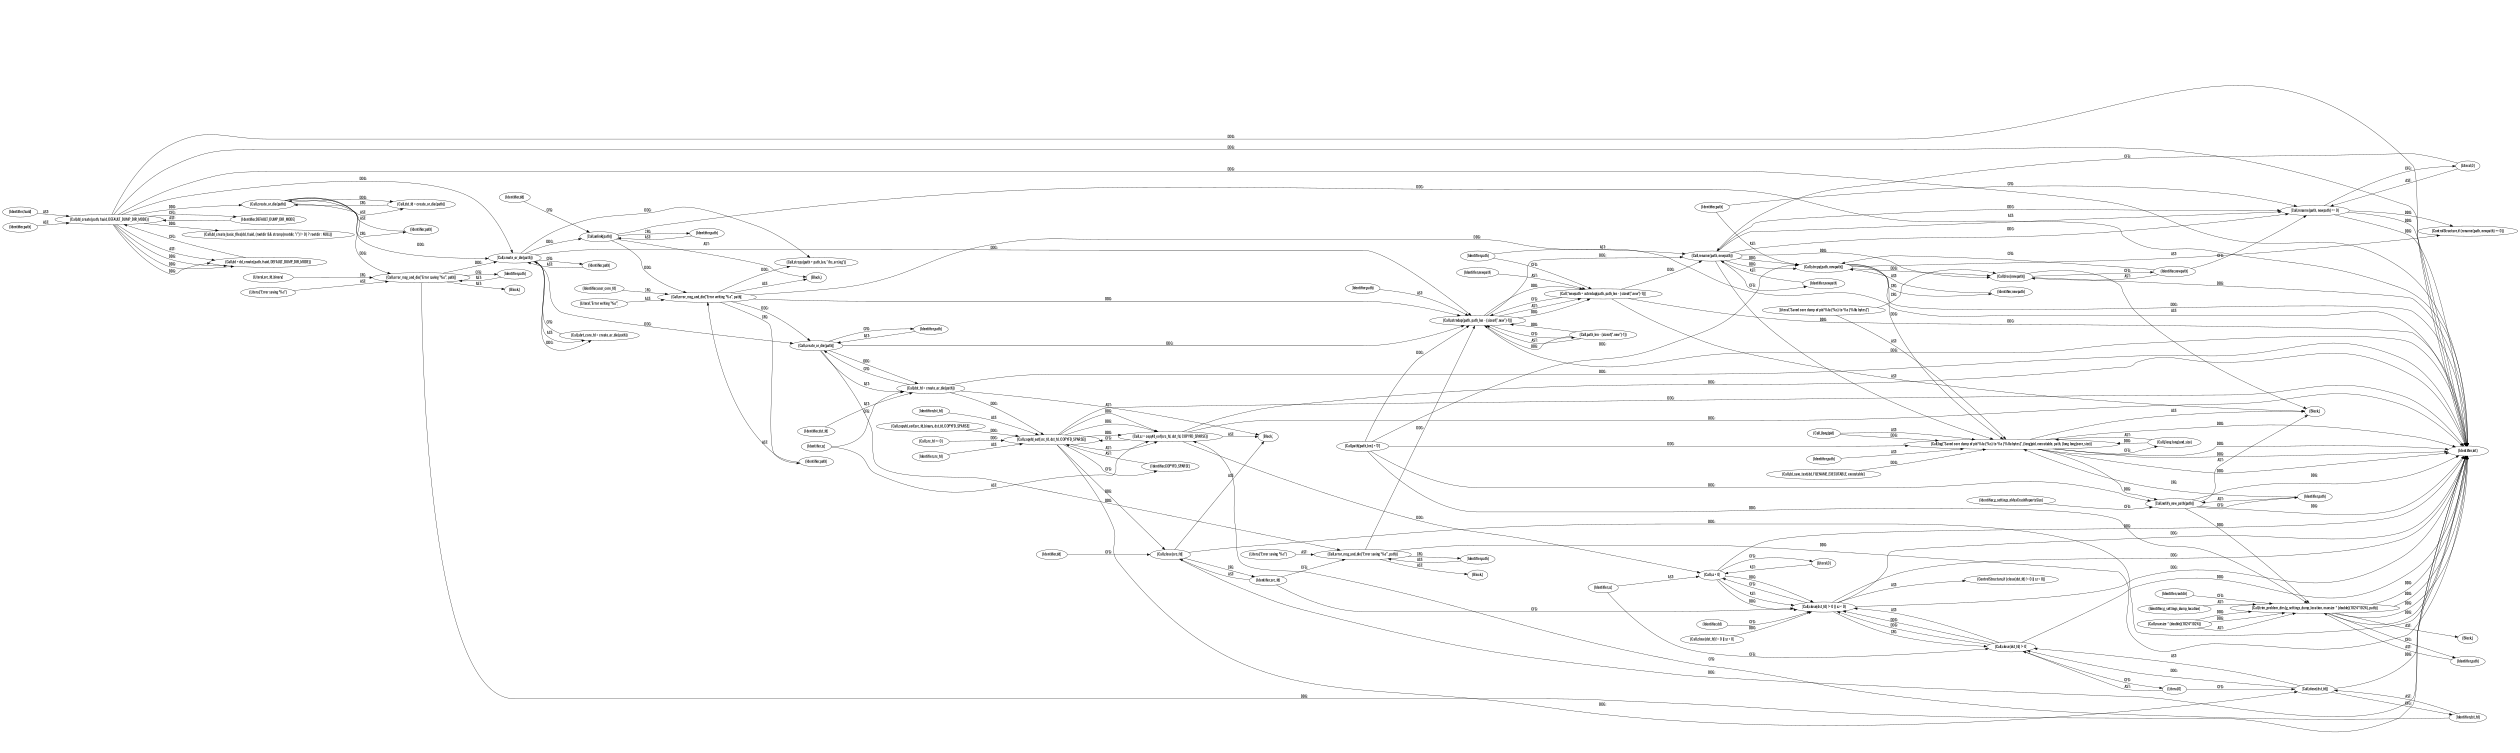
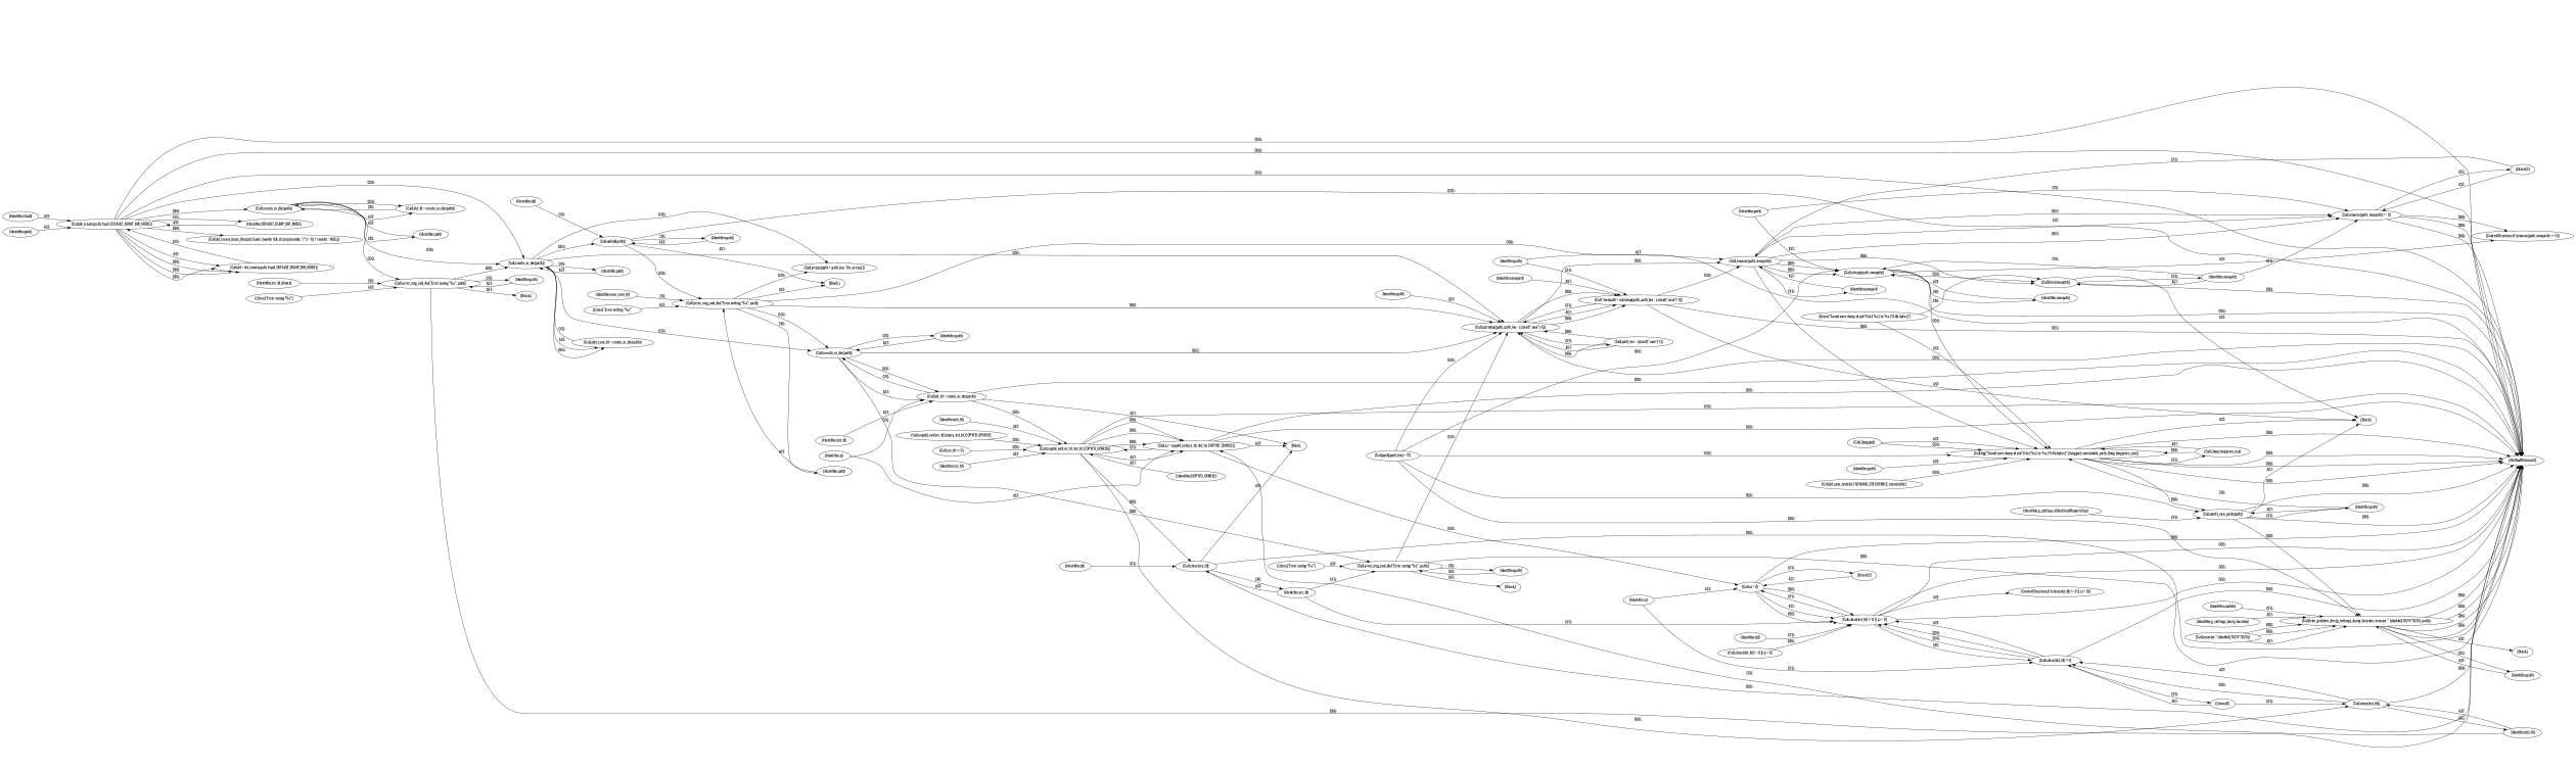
  digraph {
    fontname=Oswald
    rankdir=LR
    node [fontname=Oswald]
    edge [fontname=Oswald]
    n1 [label="(Call,create_or_die(path))"]
    n2 [label="(Call,dst_fd = create_or_die(path))"]
    n3 [label="(Call,error_msg_and_die(\"Error saving '%s'\", path))"]
    n4 [label="(Call,xstrndup(path, path_len - (sizeof(\".new\")-1)))"]
    n5 [label="(Identifier,path)"]
-   n6 [label="(Identifier,int)"]
+   n6 [label="(MethodReturn,int)"]
    n7 [label="(Call,copyfd_eof(src_fd, dst_fd, COPYFD_SPARSE))"]
    n8 [label="(Block,)"]
    n9 [label="(Identifier,path)"]
    n10 [label="(Block,)"]
    n11 [label="(Call,*newpath = xstrndup(path, path_len - (sizeof(\".new\")-1)))"]
    n12 [label="(Call,rename(path, newpath))"]
    n13 [label="(Call,path_len - (sizeof(\".new\")-1))"]
    n14 [label="(Call,error_msg_and_die(\"Error writing '%s'\", path))"]
    n15 [label="(Block,)"]
    n16 [label="(Identifier,path)"]
    n17 [label="(Call,strcpy(path + path_len, \"/hs_err.log\"))"]
    n18 [label="(Call,unlink(path))"]
    n19 [label="(Identifier,path)"]
    n20 [label="(Call,create_or_die(path))"]
    n21 [label="(Identifier,path)"]
    n22 [label="(Call,abrt_core_fd = create_or_die(path))"]
    n23 [label="(Call,error_msg_and_die(\"Error saving '%s'\", path))"]
    n24 [label="(Identifier,path)"]
    n25 [label="(Block,)"]
    n26 [label="(Call,create_or_die(path))"]
    n27 [label="(Identifier,path)"]
    n28 [label="(Call,dst_fd = create_or_die(path))"]
    n29 [label="(Call,dd_create(path, fsuid, DEFAULT_DUMP_DIR_MODE))"]
    n30 [label="(Identifier,DEFAULT_DUMP_DIR_MODE)"]
    n31 [label="(Call,dd_create_basic_files(dd, fsuid, (rootdir && strcmp(rootdir, \"/\") != 0) ? rootdir : NULL))"]
    n32 [label="(Call,dd = dd_create(path, fsuid, DEFAULT_DUMP_DIR_MODE))"]
    n33 [label="(Call,sz = copyfd_eof(src_fd, dst_fd, COPYFD_SPARSE))"]
    n34 [label="(Call,close(dst_fd))"]
    n35 [label="(Call,close(src_fd))"]
    n36 [label="(Identifier,COPYFD_SPARSE)"]
    n37 [label="(Call,sz < 0)"]
    n38 [label="(Call,close(dst_fd) != 0)"]
    n39 [label="(Identifier,dst_fd)"]
    n40 [label="(Identifier,src_fd)"]
    n41 [label="(Call,close(dst_fd) != 0 || sz < 0)"]
    n42 [label="(Literal,0)"]
    n43 [label="(ControlStructure,if (close(dst_fd) != 0 || sz < 0))"]
    n44 [label="(Literal,0)"]
    n45 [label="(Block,)"]
    n46 [label="(Call,rename(path, newpath) == 0)"]
    n47 [label="(Call,strcpy(path, newpath))"]
    n48 [label="(Call,free(newpath))"]
    n49 [label="(Call,log(\"Saved core dump of pid %lu (%s) to %s (%llu bytes)\", (long)pid, executable, path, (long long)core_size))"]
    n50 [label="(Identifier,newpath)"]
    n51 [label="(Literal,0)"]
    n52 [label="(ControlStructure,if (rename(path, newpath) == 0))"]
    n53 [label="(Identifier,newpath)"]
    n54 [label="(Identifier,newpath)"]
    n55 [label="(Call,notify_new_path(path))"]
-   n56 [label="(Call,(long long)and_size)"]
+   n56 [label="(Call,(long long)core_size)"]
    n57 [label="(Call,trim_problem_dirs(g_settings_dump_location, maxsize * (double)(1024*1024), path))"]
    n58 [label="(Identifier,path)"]
    n59 [label="(Block,)"]
    n60 [label="(Identifier,path)"]
    n61 [label="(Identifier,g_settings_dump_location)"]
    n62 [label="(Identifier,dd)"]
    n63 [label="(Identifier,src_fd)"]
    n64 [label="(Identifier,path)"]
    n65 [label="(Identifier,dst_fd)"]
    n66 [label="(Identifier,fsuid)"]
    n67 [label="(Identifier,newpath)"]
    n68 [label="(Identifier,user_core_fd)"]
    n69 [label="(Identifier,path)"]
    n70 [label="(Call,copyfd_eof(src_fd_binary, dst_fd, COPYFD_SPARSE))"]
    n71 [label="(Identifier,path)"]
    n72 [label="(Identifier,sz)"]
    n73 [label="(Identifier,sz)"]
    n74 [label="(Identifier,dd)"]
    n75 [label="(Identifier,g_settings_nMaxCrashReportsSize)"]
    n76 [label="(Call,dd_save_text(dd, FILENAME_EXECUTABLE, executable))"]
    n77 [label="(Call,path[path_len] = '\0')"]
    n78 [label="(Identifier,path)"]
    n79 [label="(Literal,\"Saved core dump of pid %lu (%s) to %s (%llu bytes)\")"]
    n80 [label="(Identifier,dst_fd)"]
-   n81 [label="(Literal,src_fd_binary)"]
+   n81 [label="(Identifier,src_fd_binary)"]
    n82 [label="(Call,maxsize * (double)(1024*1024))"]
    n83 [label="(Identifier,rootdir)"]
    n84 [label="(Call,close(dst_fd) != 0 || sz < 0)"]
    n85 [label="(Call,src_fd >= 0)"]
    n86 [label="(Literal,\"Error saving '%s'\")"]
    n87 [label="(Call,(long)pid)"]
    n88 [label="(Literal,\"Error writing '%s'\")"]
    n89 [label="(Identifier,dd)"]
    n90 [label="(Identifier,path)"]
    n91 [label="(Literal,\"Error saving '%s'\")"]
    n1 -> n2 [label="AST: "]
    n1 -> n2 [label="DDG: "]
    n1 -> n3 [label="DDG: "]
    n1 -> n4 [label="DDG: "]
    n1 -> n5 [label="CFG: "]
    n2 -> n1 [label="CFG: "]
    n2 -> n6 [label="DDG: "]
    n2 -> n7 [label="DDG: "]
    n2 -> n8 [label="AST: "]
    n3 -> n4 [label="DDG: "]
    n3 -> n6 [label="DDG: "]
    n3 -> n9 [label="CFG: "]
    n3 -> n10 [label="AST: "]
    n4 -> n6 [label="DDG: "]
    n4 -> n11 [label="AST: "]
    n4 -> n11 [label="DDG: "]
    n4 -> n11 [label="DDG: "]
    n4 -> n12 [label="DDG: "]
    n4 -> n13 [label="CFG: "]
    n5 -> n1 [label="AST: "]
    n7 -> n6 [label="DDG: "]
    n7 -> n33 [label="AST: "]
    n7 -> n33 [label="DDG: "]
    n7 -> n33 [label="DDG: "]
    n7 -> n33 [label="DDG: "]
    n7 -> n34 [label="DDG: "]
    n7 -> n35 [label="DDG: "]
-   n7 -> n36 [label="CFG: "]
    n9 -> n3 [label="AST: "]
    n11 -> n4 [label="CFG: "]
    n11 -> n6 [label="DDG: "]
    n11 -> n12 [label="DDG: "]
    n11 -> n45 [label="AST: "]
    n12 -> n46 [label="AST: "]
    n12 -> n46 [label="DDG: "]
    n12 -> n46 [label="DDG: "]
    n12 -> n47 [label="DDG: "]
    n12 -> n47 [label="DDG: "]
    n12 -> n48 [label="DDG: "]
    n12 -> n49 [label="DDG: "]
    n12 -> n50 [label="CFG: "]
    n13 -> n4 [label="AST: "]
    n13 -> n4 [label="DDG: "]
    n13 -> n4 [label="DDG: "]
    n14 -> n1 [label="DDG: "]
    n14 -> n4 [label="DDG: "]
    n14 -> n6 [label="DDG: "]
    n14 -> n15 [label="AST: "]
    n14 -> n16 [label="CFG: "]
    n14 -> n17 [label="DDG: "]
    n16 -> n14 [label="AST: "]
    n18 -> n6 [label="DDG: "]
    n18 -> n14 [label="DDG: "]
    n18 -> n15 [label="AST: "]
    n18 -> n19 [label="CFG: "]
    n19 -> n18 [label="AST: "]
    n20 -> n1 [label="DDG: "]
    n20 -> n4 [label="DDG: "]
    n20 -> n17 [label="DDG: "]
    n20 -> n18 [label="DDG: "]
    n20 -> n21 [label="CFG: "]
    n20 -> n22 [label="AST: "]
    n20 -> n22 [label="DDG: "]
    n21 -> n20 [label="AST: "]
    n22 -> n20 [label="CFG: "]
    n23 -> n6 [label="DDG: "]
    n23 -> n20 [label="DDG: "]
    n23 -> n24 [label="CFG: "]
    n23 -> n25 [label="AST: "]
    n24 -> n23 [label="AST: "]
    n26 -> n20 [label="DDG: "]
    n26 -> n23 [label="DDG: "]
    n26 -> n27 [label="CFG: "]
    n26 -> n28 [label="AST: "]
    n26 -> n28 [label="DDG: "]
    n27 -> n26 [label="AST: "]
    n28 -> n26 [label="CFG: "]
    n29 -> n6 [label="DDG: "]
    n29 -> n6 [label="DDG: "]
    n29 -> n6 [label="DDG: "]
    n29 -> n20 [label="DDG: "]
    n29 -> n26 [label="DDG: "]
    n29 -> n30 [label="CFG: "]
    n29 -> n31 [label="DDG: "]
    n29 -> n32 [label="AST: "]
    n29 -> n32 [label="DDG: "]
    n29 -> n32 [label="DDG: "]
    n29 -> n32 [label="DDG: "]
    n30 -> n29 [label="AST: "]
    n32 -> n29 [label="CFG: "]
    n33 -> n6 [label="DDG: "]
    n33 -> n6 [label="DDG: "]
    n33 -> n7 [label="CFG: "]
    n33 -> n8 [label="AST: "]
    n33 -> n37 [label="DDG: "]
    n34 -> n6 [label="DDG: "]
    n34 -> n38 [label="AST: "]
    n34 -> n38 [label="DDG: "]
    n34 -> n39 [label="CFG: "]
    n35 -> n6 [label="DDG: "]
    n35 -> n6 [label="DDG: "]
    n35 -> n8 [label="AST: "]
    n35 -> n40 [label="CFG: "]
    n36 -> n7 [label="AST: "]
    n37 -> n6 [label="DDG: "]
    n37 -> n41 [label="AST: "]
    n37 -> n41 [label="DDG: "]
    n37 -> n41 [label="DDG: "]
    n37 -> n42 [label="CFG: "]
    n38 -> n6 [label="DDG: "]
    n38 -> n41 [label="AST: "]
    n38 -> n41 [label="DDG: "]
    n38 -> n41 [label="DDG: "]
    n38 -> n44 [label="CFG: "]
    n39 -> n33 [label="CFG: "]
    n39 -> n34 [label="AST: "]
    n40 -> n3 [label="CFG: "]
    n40 -> n35 [label="AST: "]
    n40 -> n41 [label="CFG: "]
    n41 -> n6 [label="DDG: "]
    n41 -> n6 [label="DDG: "]
    n41 -> n6 [label="DDG: "]
    n41 -> n37 [label="CFG: "]
    n41 -> n38 [label="CFG: "]
    n41 -> n43 [label="AST: "]
    n42 -> n37 [label="AST: "]
    n44 -> n34 [label="CFG: "]
    n44 -> n38 [label="AST: "]
    n46 -> n6 [label="DDG: "]
    n46 -> n6 [label="DDG: "]
    n46 -> n51 [label="CFG: "]
    n46 -> n52 [label="DDG: "]
    n47 -> n6 [label="DDG: "]
    n47 -> n48 [label="DDG: "]
    n47 -> n49 [label="DDG: "]
    n47 -> n52 [label="AST: "]
    n47 -> n53 [label="CFG: "]
    n48 -> n6 [label="DDG: "]
    n48 -> n45 [label="AST: "]
    n48 -> n54 [label="CFG: "]
    n49 -> n6 [label="DDG: "]
    n49 -> n6 [label="DDG: "]
    n49 -> n6 [label="DDG: "]
    n49 -> n6 [label="DDG: "]
    n49 -> n45 [label="AST: "]
    n49 -> n55 [label="DDG: "]
    n49 -> n56 [label="CFG: "]
    n50 -> n12 [label="AST: "]
    n51 -> n12 [label="CFG: "]
    n51 -> n46 [label="AST: "]
    n53 -> n47 [label="AST: "]
    n54 -> n46 [label="CFG: "]
    n54 -> n47 [label="CFG: "]
    n54 -> n48 [label="AST: "]
    n55 -> n6 [label="DDG: "]
    n55 -> n6 [label="DDG: "]
    n55 -> n45 [label="AST: "]
    n55 -> n57 [label="DDG: "]
    n55 -> n58 [label="CFG: "]
    n56 -> n49 [label="AST: "]
    n56 -> n49 [label="DDG: "]
    n57 -> n6 [label="DDG: "]
    n57 -> n6 [label="DDG: "]
    n57 -> n6 [label="DDG: "]
    n57 -> n6 [label="DDG: "]
    n57 -> n59 [label="AST: "]
    n57 -> n60 [label="CFG: "]
    n58 -> n49 [label="CFG: "]
    n58 -> n55 [label="AST: "]
    n60 -> n57 [label="AST: "]
    n61 -> n57 [label="AST: "]
    n62 -> n18 [label="CFG: "]
    n63 -> n7 [label="AST: "]
    n64 -> n4 [label="AST: "]
    n65 -> n7 [label="AST: "]
    n66 -> n29 [label="AST: "]
    n67 -> n11 [label="AST: "]
    n68 -> n14 [label="CFG: "]
    n69 -> n29 [label="AST: "]
    n70 -> n7 [label="DDG: "]
    n71 -> n49 [label="AST: "]
    n72 -> n2 [label="CFG: "]
    n72 -> n33 [label="AST: "]
    n73 -> n37 [label="AST: "]
    n73 -> n38 [label="CFG: "]
    n74 -> n41 [label="CFG: "]
    n75 -> n55 [label="CFG: "]
    n76 -> n49 [label="DDG: "]
    n77 -> n4 [label="DDG: "]
    n77 -> n47 [label="DDG: "]
    n77 -> n49 [label="DDG: "]
    n77 -> n55 [label="DDG: "]
    n77 -> n57 [label="DDG: "]
    n78 -> n11 [label="CFG: "]
    n78 -> n12 [label="AST: "]
    n79 -> n48 [label="CFG: "]
    n79 -> n49 [label="AST: "]
    n80 -> n2 [label="AST: "]
    n81 -> n23 [label="CFG: "]
    n82 -> n57 [label="AST: "]
    n82 -> n57 [label="DDG: "]
    n82 -> n57 [label="DDG: "]
    n83 -> n57 [label="CFG: "]
    n84 -> n41 [label="DDG: "]
    n85 -> n7 [label="DDG: "]
    n86 -> n23 [label="AST: "]
    n87 -> n49 [label="AST: "]
    n87 -> n49 [label="DDG: "]
    n88 -> n14 [label="AST: "]
    n89 -> n35 [label="CFG: "]
    n90 -> n46 [label="CFG: "]
    n90 -> n47 [label="AST: "]
    n91 -> n3 [label="AST: "]
  }
